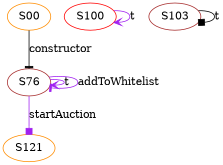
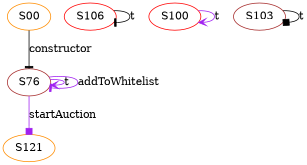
  digraph {
    node [color=brown]
    edge [arrowhead=tee color=purple]
    S76
    S121 [color=darkorange]
+   S106 [color=red]
    S100 [color=red]
    S103
    S00 [color=darkorange]
    S76 -> S76 [arrowhead=vee label=t]
    S76 -> S76 [label=addToWhitelist]
    S76 -> S121 [arrowhead=box label=startAuction]
+   S106 -> S106 [color=black label=t]
    S100 -> S100 [arrowhead=vee label=t]
    S103 -> S103 [arrowhead=box color=black label=t]
    S00 -> S76 [color=black label=constructor]
  }
